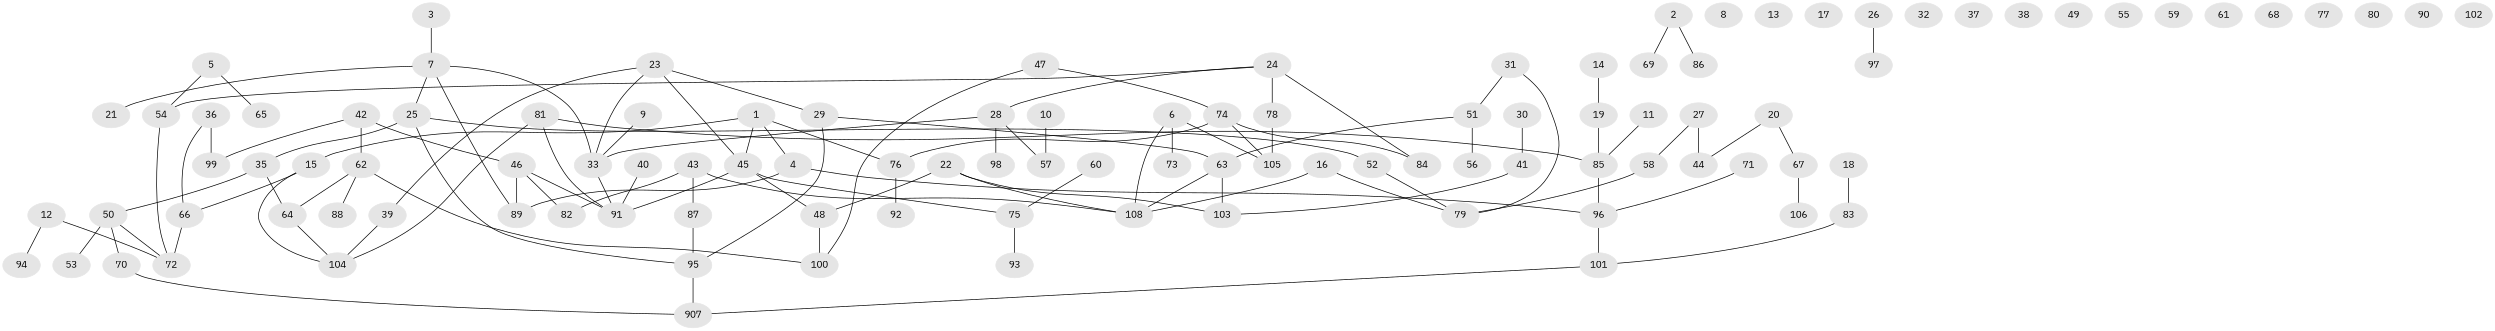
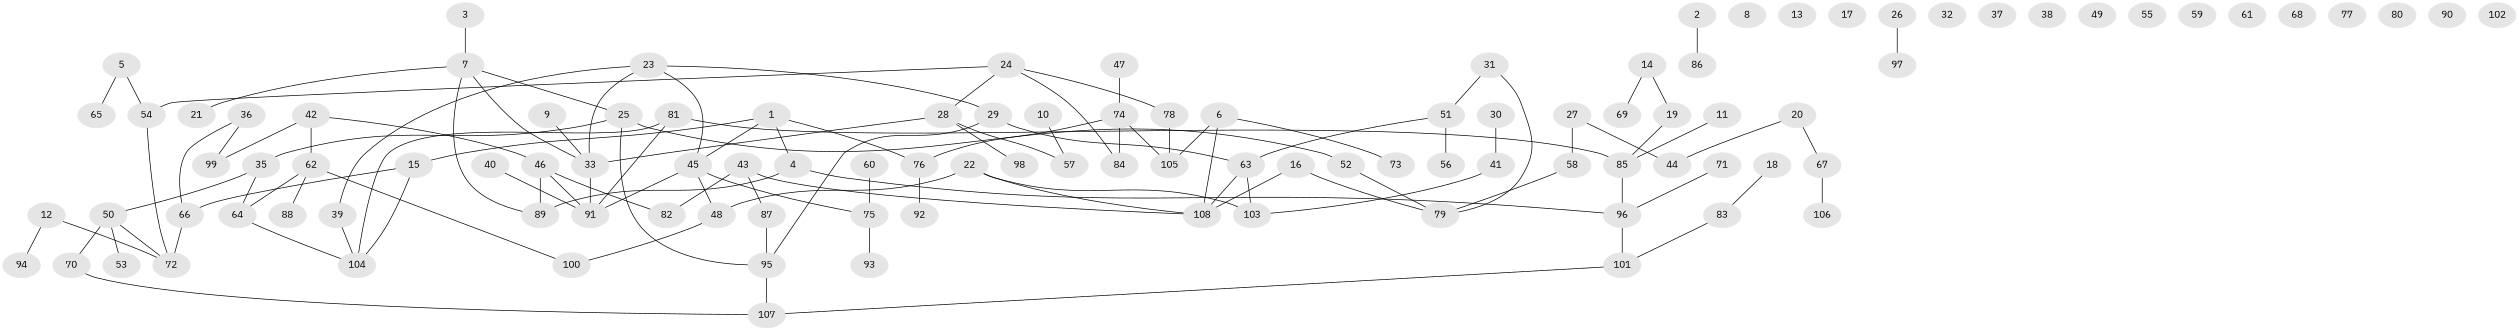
  graph {
    fontname="IBM Plex Sans"
    node [color=gray90 fontname="IBM Plex Sans" style=filled]
    edge [fontname="IBM Plex Sans"]
    1
    4
    15
    45
    76
    89
    96
    66
    104
    48
    91
    75
    92
    2
    69
    86
    3
    7
    21
    25
    33
    101
    5
    54
    65
    72
    6
    73
    105
    108
    35
    52
    95
    8
    9
    10
    57
    11
    85
    12
    94
    13
    14
    19
    16
    79
    17
    18
    83
    20
    44
    67
    106
    22
    103
    100
    23
    29
    39
    63
    24
    28
    78
    84
    98
    50
    64
-   107 [label=907]
+   107
    26
    97
    27
    58
    30
    41
    31
    51
    56
    32
    53
    70
    36
    99
    37
    38
    40
    42
    46
    62
    82
    88
    43
    87
    93
    47
    74
    49
    55
    59
    60
    61
    68
    71
    77
    80
    81
    90
    102
    1 -- 4
    1 -- 15
    1 -- 45
    1 -- 76
    4 -- 89
    4 -- 96
    15 -- 66
    15 -- 104
    45 -- 48
    45 -- 91
    45 -- 75
    76 -- 92
    96 -- 101
    66 -- 72
    48 -- 100
    75 -- 93
-   2 -- 69
+   14 -- 69
    2 -- 86
    3 -- 7
    7 -- 89
    7 -- 21
    7 -- 25
    7 -- 33
    25 -- 35
    25 -- 52
    25 -- 95
    33 -- 91
    101 -- 107
    5 -- 54
    5 -- 65
    54 -- 72
    6 -- 73
    6 -- 105
    6 -- 108
    35 -- 50
    35 -- 64
    52 -- 79
    95 -- 107
    9 -- 33
    10 -- 57
    11 -- 85
    85 -- 96
    12 -- 72
    12 -- 94
    14 -- 19
    19 -- 85
    16 -- 108
    16 -- 79
    18 -- 83
    83 -- 101
    20 -- 44
    20 -- 67
    67 -- 106
    22 -- 48
    22 -- 108
    22 -- 103
    23 -- 45
    23 -- 33
    23 -- 29
    23 -- 39
    29 -- 95
    29 -- 63
    39 -- 104
    63 -- 108
    63 -- 103
    24 -- 54
    24 -- 28
    24 -- 78
    24 -- 84
    28 -- 33
    28 -- 57
    28 -- 98
    78 -- 105
    50 -- 72
    50 -- 53
    50 -- 70
    64 -- 104
    26 -- 97
    27 -- 44
    27 -- 58
    58 -- 79
    30 -- 41
    41 -- 103
    31 -- 79
    31 -- 51
    51 -- 63
    51 -- 56
    70 -- 107
    36 -- 66
    36 -- 99
    40 -- 91
    42 -- 99
    42 -- 46
    42 -- 62
    46 -- 89
    46 -- 91
    46 -- 82
    62 -- 100
    62 -- 64
    62 -- 88
    43 -- 108
    43 -- 82
    43 -- 87
    87 -- 95
-   47 -- 100
    47 -- 74
    74 -- 76
    74 -- 105
    74 -- 84
    60 -- 75
    71 -- 96
    81 -- 104
    81 -- 91
    81 -- 85
  }
